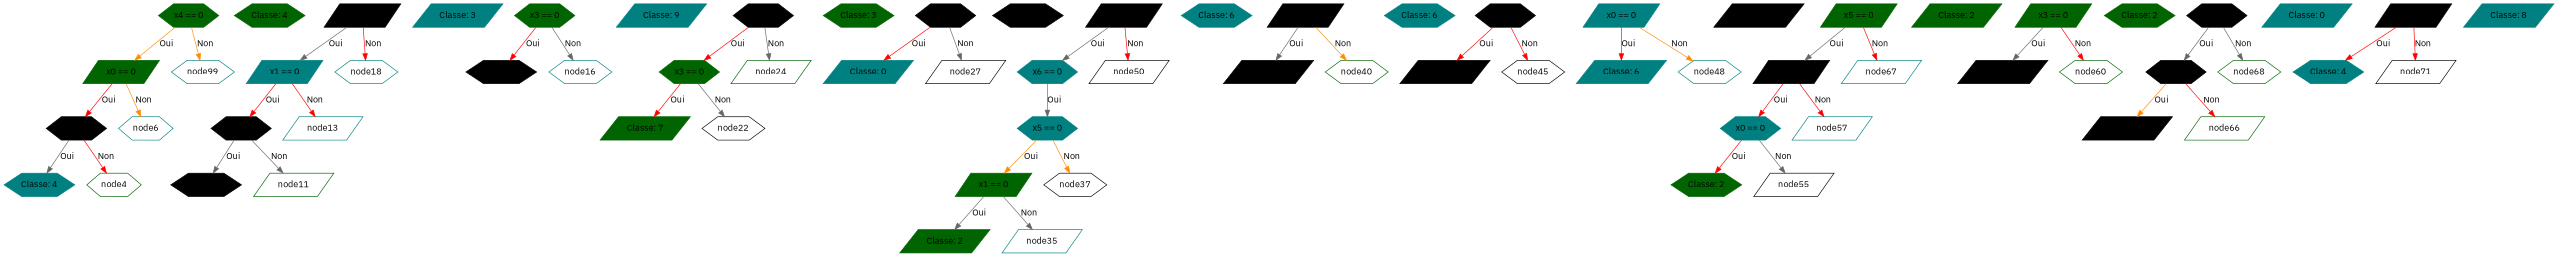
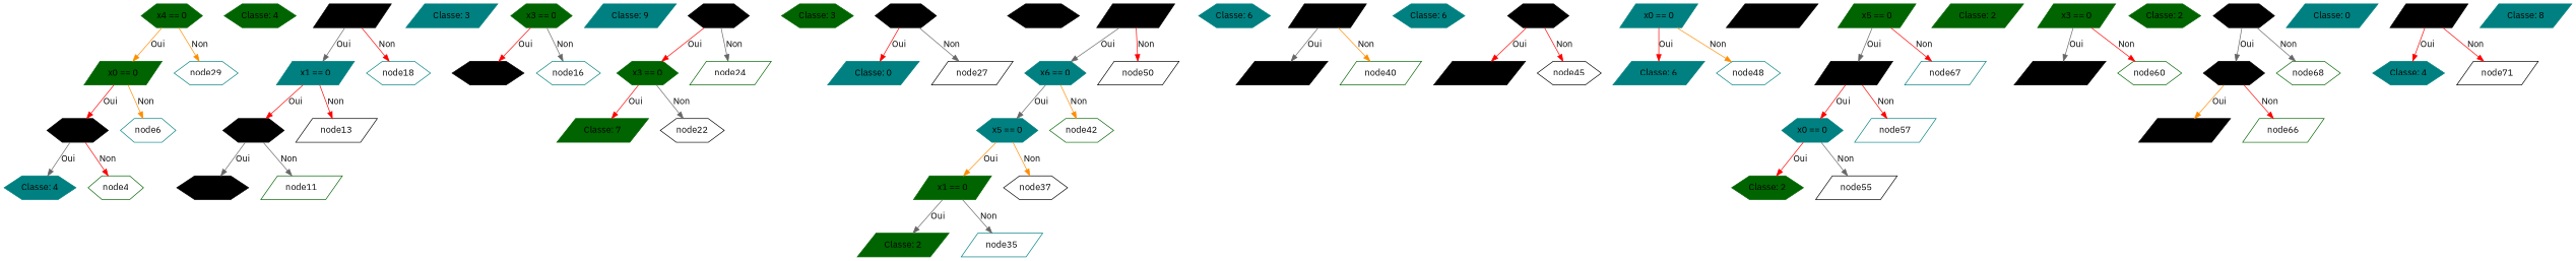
  digraph {
    fontname="IBM Plex Sans"
    node [color=black fontname="IBM Plex Sans" shape=hexagon style=filled]
    edge [color=red fontname="IBM Plex Sans"]
    n1 [color=darkgreen label="x4 == 0"]
    n2 [color=darkgreen label="x0 == 0" shape=parallelogram]
-   node29 [color=teal label=node99 style=""]
+   node29 [color=teal style=""]
    n4 [label="x2 == 0"]
    node6 [color=teal style=""]
    n6 [color=teal label="Classe: 4"]
    node4 [color=darkgreen style=""]
    n8 [color=darkgreen label="Classe: 4"]
    n9 [label="x5 == 0" shape=parallelogram]
    n10 [color=teal label="x1 == 0" shape=parallelogram]
    node18 [color=teal style=""]
    n12 [label="x2 == 0"]
-   node13 [color=teal shape=parallelogram style=""]
+   node13 [shape=parallelogram style=""]
    n14 [label="Classe: 3"]
    node11 [color=darkgreen shape=parallelogram style=""]
    n16 [color=teal label="Classe: 3" shape=parallelogram]
    n17 [color=darkgreen label="x3 == 0"]
    n18 [label="Classe: 9"]
    node16 [color=teal style=""]
    n20 [color=teal label="Classe: 9" shape=parallelogram]
    n21 [label="x1 == 0"]
    n22 [color=darkgreen label="x3 == 0"]
    node24 [color=darkgreen shape=parallelogram style=""]
    n24 [color=darkgreen label="Classe: 7" shape=parallelogram]
    node22 [style=""]
    n26 [color=darkgreen label="Classe: 3"]
    n27 [label="x3 == 0"]
    n28 [color=teal label="Classe: 0" shape=parallelogram]
    node27 [shape=parallelogram style=""]
    n30 [label="Classe: 9"]
    n31 [label="x2 == 0" shape=parallelogram]
    n32 [color=teal label="x6 == 0"]
    node50 [shape=parallelogram style=""]
    n34 [color=teal label="x5 == 0"]
+   node42 [color=darkgreen style=""]
    n36 [color=darkgreen label="x1 == 0" shape=parallelogram]
    node37 [style=""]
    n38 [color=darkgreen label="Classe: 2" shape=parallelogram]
    node35 [color=teal shape=parallelogram style=""]
    n40 [color=teal label="Classe: 6"]
    n41 [label="x3 == 0" shape=parallelogram]
    n42 [label="Classe: 0" shape=parallelogram]
-   node40 [color=darkgreen style=""]
+   node40 [color=darkgreen shape=parallelogram style=""]
    n44 [color=teal label="Classe: 6"]
    n45 [label="x1 == 0"]
    n46 [label="Classe: 2" shape=parallelogram]
    node45 [style=""]
    n48 [color=teal label="x0 == 0" shape=parallelogram]
    n49 [color=teal label="Classe: 6" shape=parallelogram]
    node48 [color=teal style=""]
    n51 [label="Classe: 6" shape=parallelogram]
    n52 [color=darkgreen label="x5 == 0" shape=parallelogram]
    n53 [label="x1 == 0" shape=parallelogram]
    n54 [color=teal label=node67 shape=parallelogram style=""]
    n55 [color=teal label="x0 == 0"]
    node57 [color=teal shape=parallelogram style=""]
    n57 [color=darkgreen label="Classe: 2"]
    node55 [shape=parallelogram style=""]
    n59 [color=darkgreen label="Classe: 2" shape=parallelogram]
    n60 [color=darkgreen label="x3 == 0" shape=parallelogram]
    n61 [label="Classe: 0" shape=parallelogram]
    node60 [color=darkgreen style=""]
    n63 [color=darkgreen label="Classe: 2"]
    n64 [label="x3 == 0"]
    n65 [label="x0 == 0"]
    node68 [color=darkgreen style=""]
    n67 [label="Classe: 0" shape=parallelogram]
    node66 [color=darkgreen shape=parallelogram style=""]
    n69 [color=teal label="Classe: 0" shape=parallelogram]
    n70 [label="x0 == 0" shape=parallelogram]
    n71 [color=teal label="Classe: 4"]
    node71 [shape=parallelogram style=""]
    n73 [color=teal label="Classe: 8" shape=parallelogram]
    n1 -> n2 [color=darkorange label=Oui]
    n1 -> node29 [color=darkorange label=Non]
    n2 -> n4 [label=Oui]
    n2 -> node6 [color=darkorange label=Non]
    n4 -> n6 [color=gray40 label=Oui]
    n4 -> node4 [label=Non]
    n9 -> n10 [color=gray40 label=Oui]
    n9 -> node18 [label=Non]
    n10 -> n12 [label=Oui]
    n10 -> node13 [label=Non]
    n12 -> n14 [color=gray40 label=Oui]
    n12 -> node11 [color=gray40 label=Non]
    n17 -> n18 [label=Oui]
    n17 -> node16 [color=gray40 label=Non]
    n21 -> n22 [label=Oui]
    n21 -> node24 [color=gray40 label=Non]
    n22 -> n24 [label=Oui]
    n22 -> node22 [color=gray40 label=Non]
    n27 -> n28 [label=Oui]
    n27 -> node27 [color=gray40 label=Non]
    n31 -> n32 [color=gray40 label=Oui]
    n31 -> node50 [label=Non]
    n32 -> n34 [color=gray40 label=Oui]
+   n32 -> node42 [color=darkorange label=Non]
    n34 -> n36 [color=darkorange label=Oui]
    n34 -> node37 [color=darkorange label=Non]
    n36 -> n38 [color=gray40 label=Oui]
    n36 -> node35 [color=gray40 label=Non]
    n41 -> n42 [color=gray40 label=Oui]
    n41 -> node40 [color=darkorange label=Non]
    n45 -> n46 [label=Oui]
    n45 -> node45 [label=Non]
    n48 -> n49 [label=Oui]
    n48 -> node48 [color=darkorange label=Non]
    n52 -> n53 [color=gray40 label=Oui]
    n52 -> n54 [label=Non]
    n53 -> n55 [label=Oui]
    n53 -> node57 [label=Non]
    n55 -> n57 [label=Oui]
    n55 -> node55 [color=gray40 label=Non]
    n60 -> n61 [color=gray40 label=Oui]
    n60 -> node60 [label=Non]
    n64 -> n65 [color=gray40 label=Oui]
    n64 -> node68 [color=gray40 label=Non]
    n65 -> n67 [color=darkorange label=Oui]
    n65 -> node66 [label=Non]
    n70 -> n71 [label=Oui]
    n70 -> node71 [label=Non]
  }
